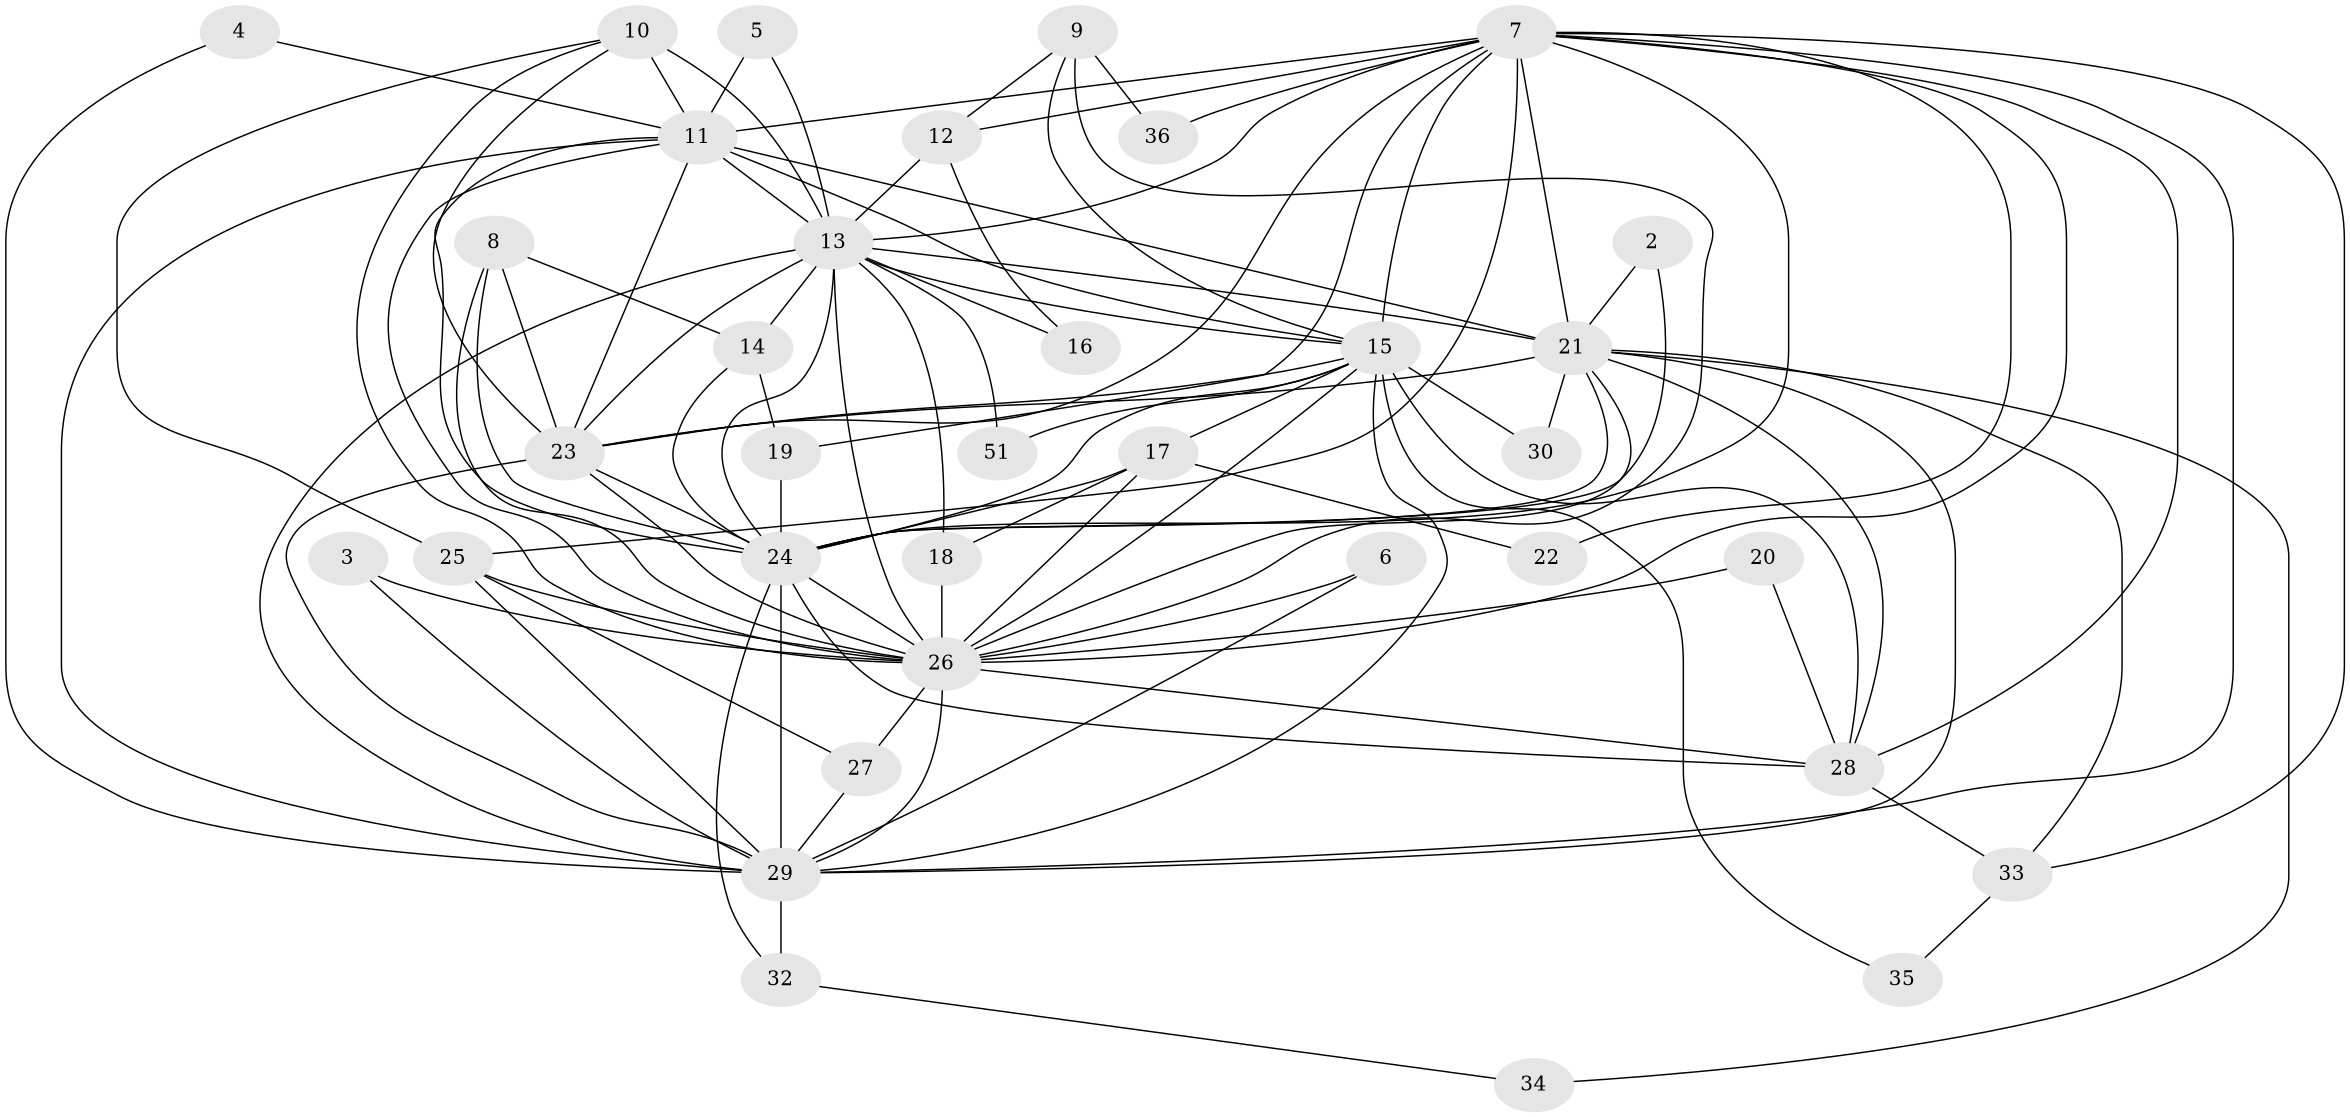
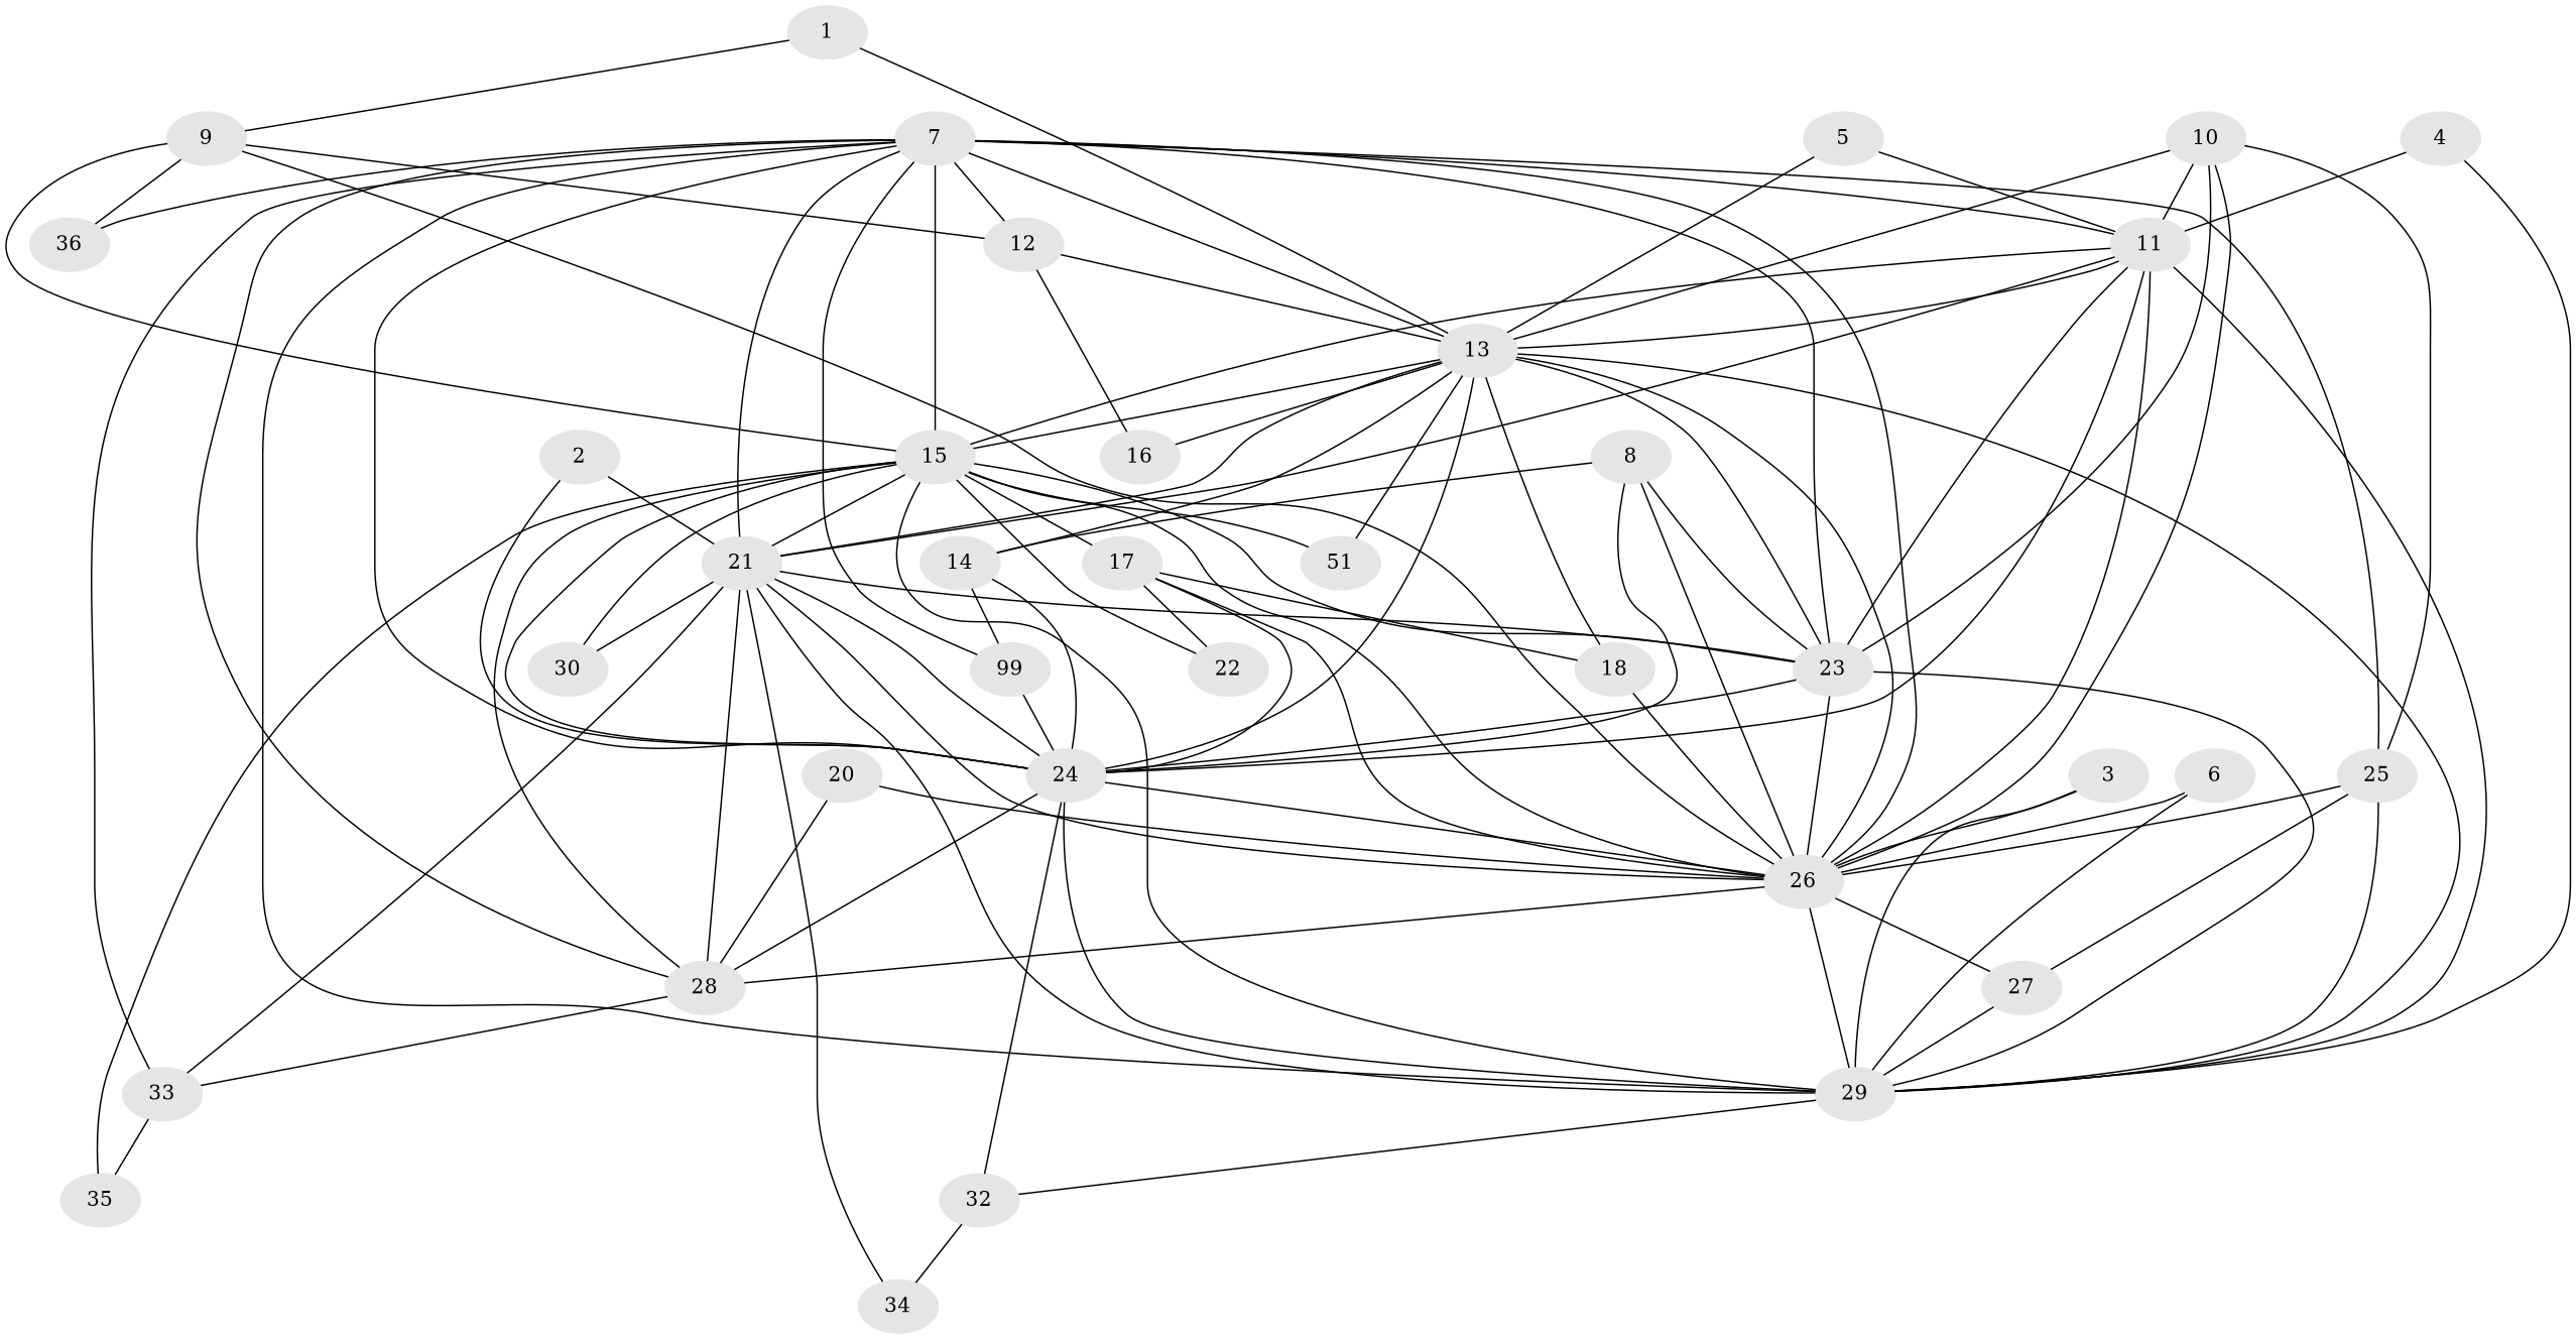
  graph {
    node [color=gray90 style=filled]
    edge [weight=1.0]
+   1
    9
    13
    26
    12
    15
    36
    29
    21
    24
    23
    14
    16
    18
    n15 [label=51]
    32
    2
    28
    33
    30
    34
    3
    27
    4
    11
    5
    6
    7
-   19
+   19 [label=99]
    22
    25
    17
    35
    8
    10
    20
+   1 -- 9
+   1 -- 13
    9 -- 26 [weight=2.0]
    9 -- 12
    9 -- 15
    9 -- 36
    13 -- 26
    13 -- 15
    13 -- 29
    13 -- 21
    13 -- 24 [weight=2.0]
    13 -- 23
    13 -- 14
    13 -- 16
    13 -- 18
    13 -- n15
    26 -- 29
    26 -- 28
    26 -- 27 [weight=2.0]
    12 -- 13
    12 -- 16
    15 -- 26
    15 -- 29
+   15 -- 21
    15 -- 24 [weight=2.0]
    15 -- 23
    15 -- n15 [weight=2.0]
    15 -- 28
    15 -- 30
    15 -- 17
    15 -- 35
    29 -- 32
    21 -- 26
    21 -- 29
    21 -- 24
    21 -- 23
    21 -- 28
    21 -- 33
    21 -- 30
    21 -- 34
    24 -- 26
    24 -- 29 [weight=2.0]
    24 -- 32
    24 -- 28
    23 -- 26 [weight=2.0]
    23 -- 29
    23 -- 24 [weight=2.0]
    14 -- 24
    14 -- 19
    18 -- 26
    32 -- 34
    2 -- 21
    2 -- 24
    28 -- 33
    33 -- 35
    3 -- 26
    3 -- 29
    27 -- 29
    4 -- 29
    4 -- 11
    11 -- 13
    11 -- 26
    11 -- 15
    11 -- 29
    11 -- 21 [weight=2.0]
    11 -- 24
    11 -- 23
    5 -- 13
    5 -- 11
    6 -- 26
    6 -- 29
    7 -- 13 [weight=2.0]
    7 -- 26 [weight=2.0]
    7 -- 12
    7 -- 15 [weight=2.0]
    7 -- 36
    7 -- 29 [weight=2.0]
    7 -- 21 [weight=3.0]
    7 -- 24 [weight=3.0]
    7 -- 23 [weight=3.0]
    7 -- 28
    7 -- 33
    7 -- 11 [weight=2.0]
    7 -- 19
-   7 -- 22
+   15 -- 22
    7 -- 25
    19 -- 24
    25 -- 26
    25 -- 29
    25 -- 27
    17 -- 26
    17 -- 24
    17 -- 18
    17 -- 22
    8 -- 26
    8 -- 24
    8 -- 23
    8 -- 14
    10 -- 13 [weight=2.0]
    10 -- 26
    10 -- 23
    10 -- 11
    10 -- 25
    20 -- 26
    20 -- 28
  }
